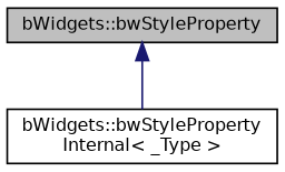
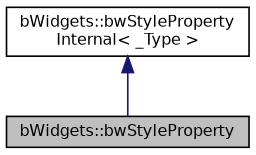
  digraph {
    node [color=black fontname=Helvetica fontsize=10 shape=record style=filled]
    n1 [fillcolor=grey75 fontcolor=black height=0.2 label="bWidgets::bwStyleProperty" width=0.4]
    n2 [fillcolor=white height=0.2 label="bWidgets::bwStyleProperty\lInternal\< _Type \>" width=0.4]
-   n1 -> n2 [color=midnightblue dir=back fontname=Helvetica fontsize=10 labelfontname=Helvetica labelfontsize=10 style=solid]
+   n2 -> n1 [color=midnightblue dir=back fontname=Helvetica fontsize=10 labelfontname=Helvetica labelfontsize=10 style=solid]
  }
